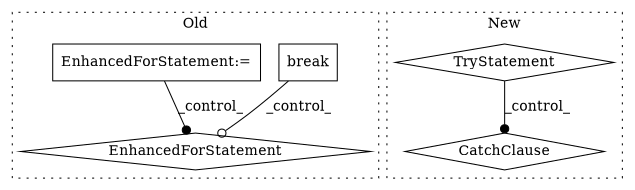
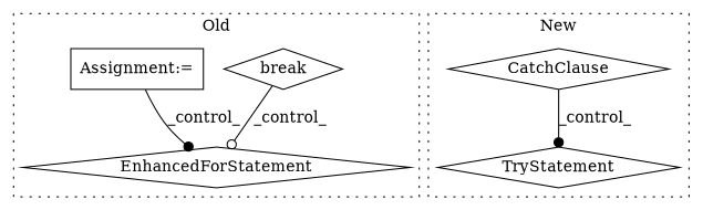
  digraph {
    node [l="57,2" s="1482,1582" shape=diamond]
    edge [arrowhead=dot]
-   n1 [a=10 l=6 label=break s=1866 shape=box]
-   n2 [a=7 label="EnhancedForStatement:=" shape=box]
+   n1 [a=10 l=6 label=break s=1866]
+   n2 [a=7 label="Assignment:=" shape=box]
    n3 [a=70 label=EnhancedForStatement]
    n4 [a=54 l=4 label=TryStatement s=1862]
    n5 [a=12 l="13,2" label=CatchClause s="1906,1944"]
    subgraph cluster_1 {
      label=Old
      style=dotted
      n1
      n2
      n3
    }
    subgraph cluster_2 {
      label=New
      style=dotted
      n4
      n5
    }
    n1 -> n3 [arrowhead=odot label=_control_]
    n2 -> n3 [label=_control_]
-   n4 -> n5 [label=_control_]
+   n5 -> n4 [label=_control_]
  }
